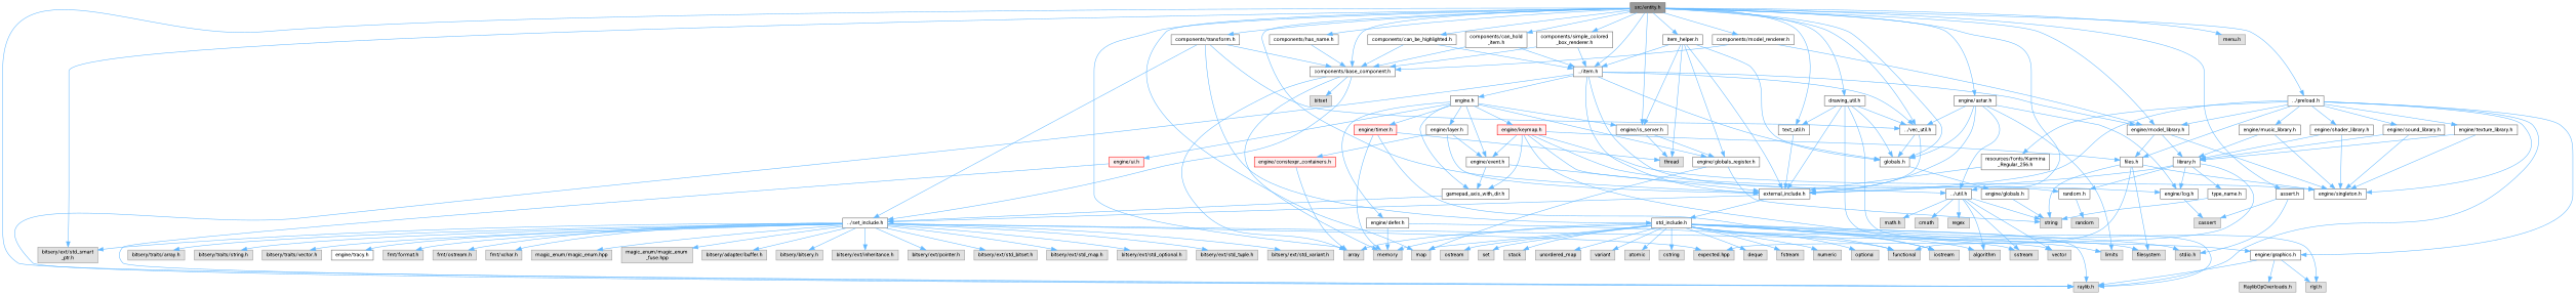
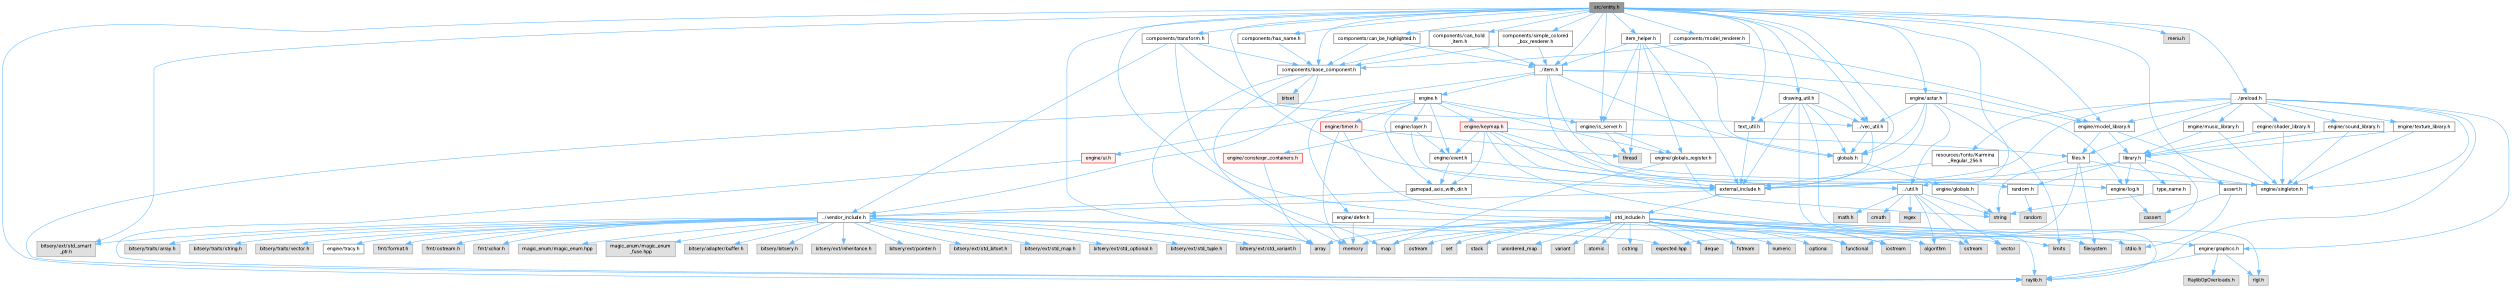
  digraph {
    fontname=Roboto
    node [color=grey60 fillcolor="#E0E0E0" fontname=Roboto fontsize=10 shape=box style=filled]
    edge [color=steelblue1 fontname=Roboto fontsize=10 labelfontname=Helvetica labelfontsize=10 style=solid]
    n1 [color=gray40 fillcolor=grey60 fontcolor=black height=0.2 label="src/entity.h" width=0.4]
    n2 [height=0.2 label="bitsery/ext/std_smart\l_ptr.h" width=0.4]
    n3 [color=grey40 fillcolor=white height=0.2 label="components/base_component.h" width=0.4]
    n4 [height=0.2 label=array width=0.4]
    n5 [height=0.2 label="raylib.h" width=0.4]
    n6 [color=grey40 fillcolor=white height=0.2 label="components/can_be_highlighted.h" width=0.4]
    n7 [color=grey40 fillcolor=white height=0.2 label="../item.h" width=0.4]
    n8 [color=grey40 fillcolor=white height=0.2 label="external_include.h" width=0.4]
    n9 [height=0.2 label=map width=0.4]
    n10 [color=grey40 fillcolor=white height=0.2 label="engine/is_server.h" width=0.4]
    n11 [color=grey40 fillcolor=white height=0.2 label="../util.h" width=0.4]
    n12 [color=grey40 fillcolor=white height=0.2 label="engine/model_library.h" width=0.4]
    n13 [color=grey40 fillcolor=white height=0.2 label="globals.h" width=0.4]
    n14 [color=grey40 fillcolor=white height=0.2 label="../vec_util.h" width=0.4]
    n15 [color=grey40 fillcolor=white height=0.2 label="components/can_hold\l_item.h" width=0.4]
    n16 [color=grey40 fillcolor=white height=0.2 label="components/has_name.h" width=0.4]
    n17 [color=grey40 fillcolor=white height=0.2 label="components/model_renderer.h" width=0.4]
    n18 [color=grey40 fillcolor=white height=0.2 label="components/simple_colored\l_box_renderer.h" width=0.4]
    n19 [color=grey40 fillcolor=white height=0.2 label="components/transform.h" width=0.4]
    n20 [color=grey40 fillcolor=white height=0.2 label="assert.h" width=0.4]
    n21 [color=grey40 fillcolor=white height=0.2 label="drawing_util.h" width=0.4]
    n22 [color=grey40 fillcolor=white height=0.2 label="text_util.h" width=0.4]
    n23 [color=grey40 fillcolor=white height=0.2 label="engine/astar.h" width=0.4]
    n24 [color=grey40 fillcolor=white height=0.2 label="item_helper.h" width=0.4]
    n25 [height=0.2 label="menu.h" width=0.4]
    n26 [color=grey40 fillcolor=white height=0.2 label="../preload.h" width=0.4]
    n27 [height=0.2 label=bitset width=0.4]
    n28 [height=0.2 label=memory width=0.4]
-   n29 [color=grey40 fillcolor=white height=0.2 label="../set_include.h" width=0.4]
+   n29 [color=grey40 fillcolor=white height=0.2 label="../vendor_include.h" width=0.4]
    n30 [color=grey40 fillcolor=white height=0.2 label="engine.h" width=0.4]
    n31 [color=grey40 fillcolor=white height=0.2 label="random.h" width=0.4]
    n32 [color=grey40 fillcolor=white height=0.2 label="std_include.h" width=0.4]
    n33 [color=grey40 fillcolor=white height=0.2 label="engine/globals_register.h" width=0.4]
    n34 [height=0.2 label=thread width=0.4]
    n35 [height=0.2 label=algorithm width=0.4]
    n36 [height=0.2 label=sstream width=0.4]
    n37 [height=0.2 label=vector width=0.4]
    n38 [height=0.2 label=string width=0.4]
    n39 [height=0.2 label="math.h" width=0.4]
    n40 [height=0.2 label=cmath width=0.4]
    n41 [height=0.2 label=regex width=0.4]
    n42 [color=grey40 fillcolor=white height=0.2 label="files.h" width=0.4]
    n43 [color=grey40 fillcolor=white height=0.2 label="engine/singleton.h" width=0.4]
    n44 [color=grey40 fillcolor=white height=0.2 label="library.h" width=0.4]
    n45 [color=grey40 fillcolor=white height=0.2 label="engine/globals.h" width=0.4]
    n46 [height=0.2 label="stdio.h" width=0.4]
    n47 [height=0.2 label=cassert width=0.4]
    n48 [height=0.2 label="rlgl.h" width=0.4]
    n49 [height=0.2 label=limits width=0.4]
    n50 [color=grey40 fillcolor=white height=0.2 label="engine/log.h" width=0.4]
    n51 [color=grey40 fillcolor=white height=0.2 label="engine/graphics.h" width=0.4]
    n52 [color=grey40 fillcolor=white height=0.2 label="engine/music_library.h" width=0.4]
    n53 [color=grey40 fillcolor=white height=0.2 label="engine/shader_library.h" width=0.4]
    n54 [color=grey40 fillcolor=white height=0.2 label="engine/sound_library.h" width=0.4]
    n55 [color=grey40 fillcolor=white height=0.2 label="engine/texture_library.h" width=0.4]
    n56 [color=grey40 fillcolor=white height=0.2 label="resources/fonts/Karmina\l_Regular_256.h" width=0.4]
    n57 [height=0.2 label="fmt/format.h" width=0.4]
    n58 [height=0.2 label="fmt/ostream.h" width=0.4]
    n59 [height=0.2 label="fmt/xchar.h" width=0.4]
    n60 [height=0.2 label="expected.hpp" width=0.4]
    n61 [height=0.2 label="magic_enum/magic_enum.hpp" width=0.4]
    n62 [height=0.2 label="magic_enum/magic_enum\l_fuse.hpp" width=0.4]
    n63 [height=0.2 label="bitsery/adapter/buffer.h" width=0.4]
    n64 [height=0.2 label="bitsery/bitsery.h" width=0.4]
    n65 [height=0.2 label="bitsery/ext/inheritance.h" width=0.4]
    n66 [height=0.2 label="bitsery/ext/pointer.h" width=0.4]
    n67 [height=0.2 label="bitsery/ext/std_bitset.h" width=0.4]
    n68 [height=0.2 label="bitsery/ext/std_map.h" width=0.4]
    n69 [height=0.2 label="bitsery/ext/std_optional.h" width=0.4]
    n70 [height=0.2 label="bitsery/ext/std_tuple.h" width=0.4]
    n71 [height=0.2 label="bitsery/ext/std_variant.h" width=0.4]
    n72 [height=0.2 label="bitsery/traits/array.h" width=0.4]
    n73 [height=0.2 label="bitsery/traits/string.h" width=0.4]
    n74 [height=0.2 label="bitsery/traits/vector.h" width=0.4]
    n75 [color=grey40 fillcolor=white height=0.2 label="engine/tracy.h" width=0.4]
    n76 [height=0.2 label="RaylibOpOverloads.h" width=0.4]
    n77 [color=grey40 fillcolor=white height=0.2 label="engine/defer.h" width=0.4]
    n78 [color=grey40 fillcolor=white height=0.2 label="engine/event.h" width=0.4]
    n79 [color=grey40 fillcolor=white height=0.2 label="gamepad_axis_with_dir.h" width=0.4]
    n80 [color=red fillcolor="#FFF0F0" height=0.2 label="engine/keymap.h" width=0.4]
    n81 [color=grey40 fillcolor=white height=0.2 label="engine/layer.h" width=0.4]
    n82 [color=red fillcolor="#FFF0F0" height=0.2 label="engine/timer.h" width=0.4]
    n83 [color=red fillcolor="#FFF0F0" height=0.2 label="engine/ui.h" width=0.4]
    n84 [height=0.2 label=random width=0.4]
    n85 [height=0.2 label=atomic width=0.4]
    n86 [height=0.2 label=cstring width=0.4]
    n87 [height=0.2 label=deque width=0.4]
    n88 [height=0.2 label=filesystem width=0.4]
    n89 [height=0.2 label=fstream width=0.4]
    n90 [height=0.2 label=functional width=0.4]
    n91 [height=0.2 label=iostream width=0.4]
    n92 [height=0.2 label=numeric width=0.4]
    n93 [height=0.2 label=optional width=0.4]
    n94 [height=0.2 label=ostream width=0.4]
    n95 [height=0.2 label=set width=0.4]
    n96 [height=0.2 label=stack width=0.4]
    n97 [height=0.2 label=unordered_map width=0.4]
    n98 [height=0.2 label=variant width=0.4]
    n99 [color=red fillcolor="#FFF0F0" height=0.2 label="engine/constexpr_containers.h" width=0.4]
    n100 [color=grey40 fillcolor=white height=0.2 label="type_name.h" width=0.4]
    n1 -> n2
    n1 -> n3
    n1 -> n4
    n1 -> n5
    n1 -> n6
    n1 -> n7
    n1 -> n8
    n1 -> n9
    n1 -> n10
    n1 -> n11
    n1 -> n12
    n1 -> n13
    n1 -> n14
    n1 -> n15
    n1 -> n16
    n1 -> n17
    n1 -> n18
    n1 -> n19
    n1 -> n20
    n1 -> n21
    n1 -> n22
    n1 -> n23
    n1 -> n24
    n1 -> n25
    n1 -> n26
    n3 -> n4
    n3 -> n27
    n3 -> n28
    n3 -> n29
    n6 -> n3
    n6 -> n7
    n7 -> n5
    n7 -> n8
    n7 -> n12
    n7 -> n13
    n7 -> n14
    n7 -> n30
    n7 -> n31
    n8 -> n29
    n8 -> n32
    n10 -> n33
    n10 -> n34
    n11 -> n35
    n11 -> n36
    n11 -> n37
    n11 -> n38
    n11 -> n39
    n11 -> n40
    n11 -> n41
    n12 -> n42
    n12 -> n43
    n12 -> n44
    n13 -> n45
    n14 -> n8
    n14 -> n13
    n15 -> n3
    n15 -> n7
    n16 -> n3
    n17 -> n3
    n17 -> n12
    n18 -> n3
    n18 -> n7
    n19 -> n3
    n19 -> n14
    n19 -> n29
    n19 -> n32
    n20 -> n46
    n20 -> n47
    n21 -> n5
    n21 -> n8
    n21 -> n13
    n21 -> n14
    n21 -> n22
    n21 -> n48
    n22 -> n8
    n23 -> n8
    n23 -> n11
    n23 -> n13
    n23 -> n14
    n23 -> n49
    n23 -> n50
    n24 -> n7
    n24 -> n8
    n24 -> n10
    n24 -> n13
    n24 -> n33
    n24 -> n34
    n26 -> n5
    n26 -> n8
    n26 -> n12
    n26 -> n42
    n26 -> n43
    n26 -> n51
    n26 -> n52
    n26 -> n53
    n26 -> n54
    n26 -> n55
    n26 -> n56
    n29 -> n2
    n29 -> n51
    n29 -> n57
    n29 -> n58
    n29 -> n59
    n29 -> n60
    n29 -> n61
    n29 -> n62
    n29 -> n63
    n29 -> n64
    n29 -> n65
    n29 -> n66
    n29 -> n67
    n29 -> n68
    n29 -> n69
    n29 -> n70
    n29 -> n71
    n29 -> n72
    n29 -> n73
    n29 -> n74
    n29 -> n75
    n30 -> n10
    n30 -> n33
    n30 -> n77
    n30 -> n78
    n30 -> n79
    n30 -> n80
    n30 -> n81
    n30 -> n82
    n30 -> n83
    n31 -> n84
    n32 -> n4
    n32 -> n9
    n32 -> n28
    n32 -> n35
    n32 -> n36
    n32 -> n37
    n32 -> n46
    n32 -> n49
    n32 -> n85
    n32 -> n86
    n32 -> n87
    n32 -> n88
    n32 -> n89
    n32 -> n90
    n32 -> n91
    n32 -> n92
    n32 -> n93
    n32 -> n94
    n32 -> n95
    n32 -> n96
    n32 -> n97
    n32 -> n98
    n33 -> n9
    n33 -> n38
    n42 -> n38
    n42 -> n43
    n42 -> n88
    n42 -> n90
    n44 -> n8
    n44 -> n31
    n44 -> n50
    n44 -> n60
    n44 -> n100
    n45 -> n38
    n50 -> n47
    n51 -> n5
    n51 -> n48
    n51 -> n76
    n52 -> n43
    n52 -> n44
    n53 -> n43
    n53 -> n44
    n54 -> n43
    n54 -> n44
    n55 -> n43
    n55 -> n44
    n56 -> n8
    n77 -> n28
    n77 -> n90
    n78 -> n8
    n78 -> n79
    n79 -> n29
    n80 -> n5
    n80 -> n11
    n80 -> n42
    n80 -> n43
    n80 -> n50
    n80 -> n78
    n80 -> n79
    n81 -> n8
    n81 -> n78
    n81 -> n99
    n82 -> n28
    n82 -> n34
    n82 -> n91
    n83 -> n5
    n99 -> n4
    n100 -> n38
  }
